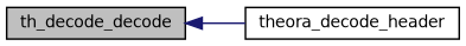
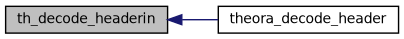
  digraph {
    rankdir=LR
    node [color=black fontname=Helvetica fontsize=10 shape=record style=filled]
-   n1 [fillcolor=grey75 fontcolor=black height=0.2 label=th_decode_decode width=0.4]
+   n1 [fillcolor=grey75 fontcolor=black height=0.2 label=th_decode_headerin width=0.4]
    n2 [fillcolor=white height=0.2 label=theora_decode_header width=0.4]
    n1 -> n2 [color=midnightblue dir=back fontname=Helvetica fontsize=10 labelfontname=Helvetica labelfontsize=10 style=solid]
  }
